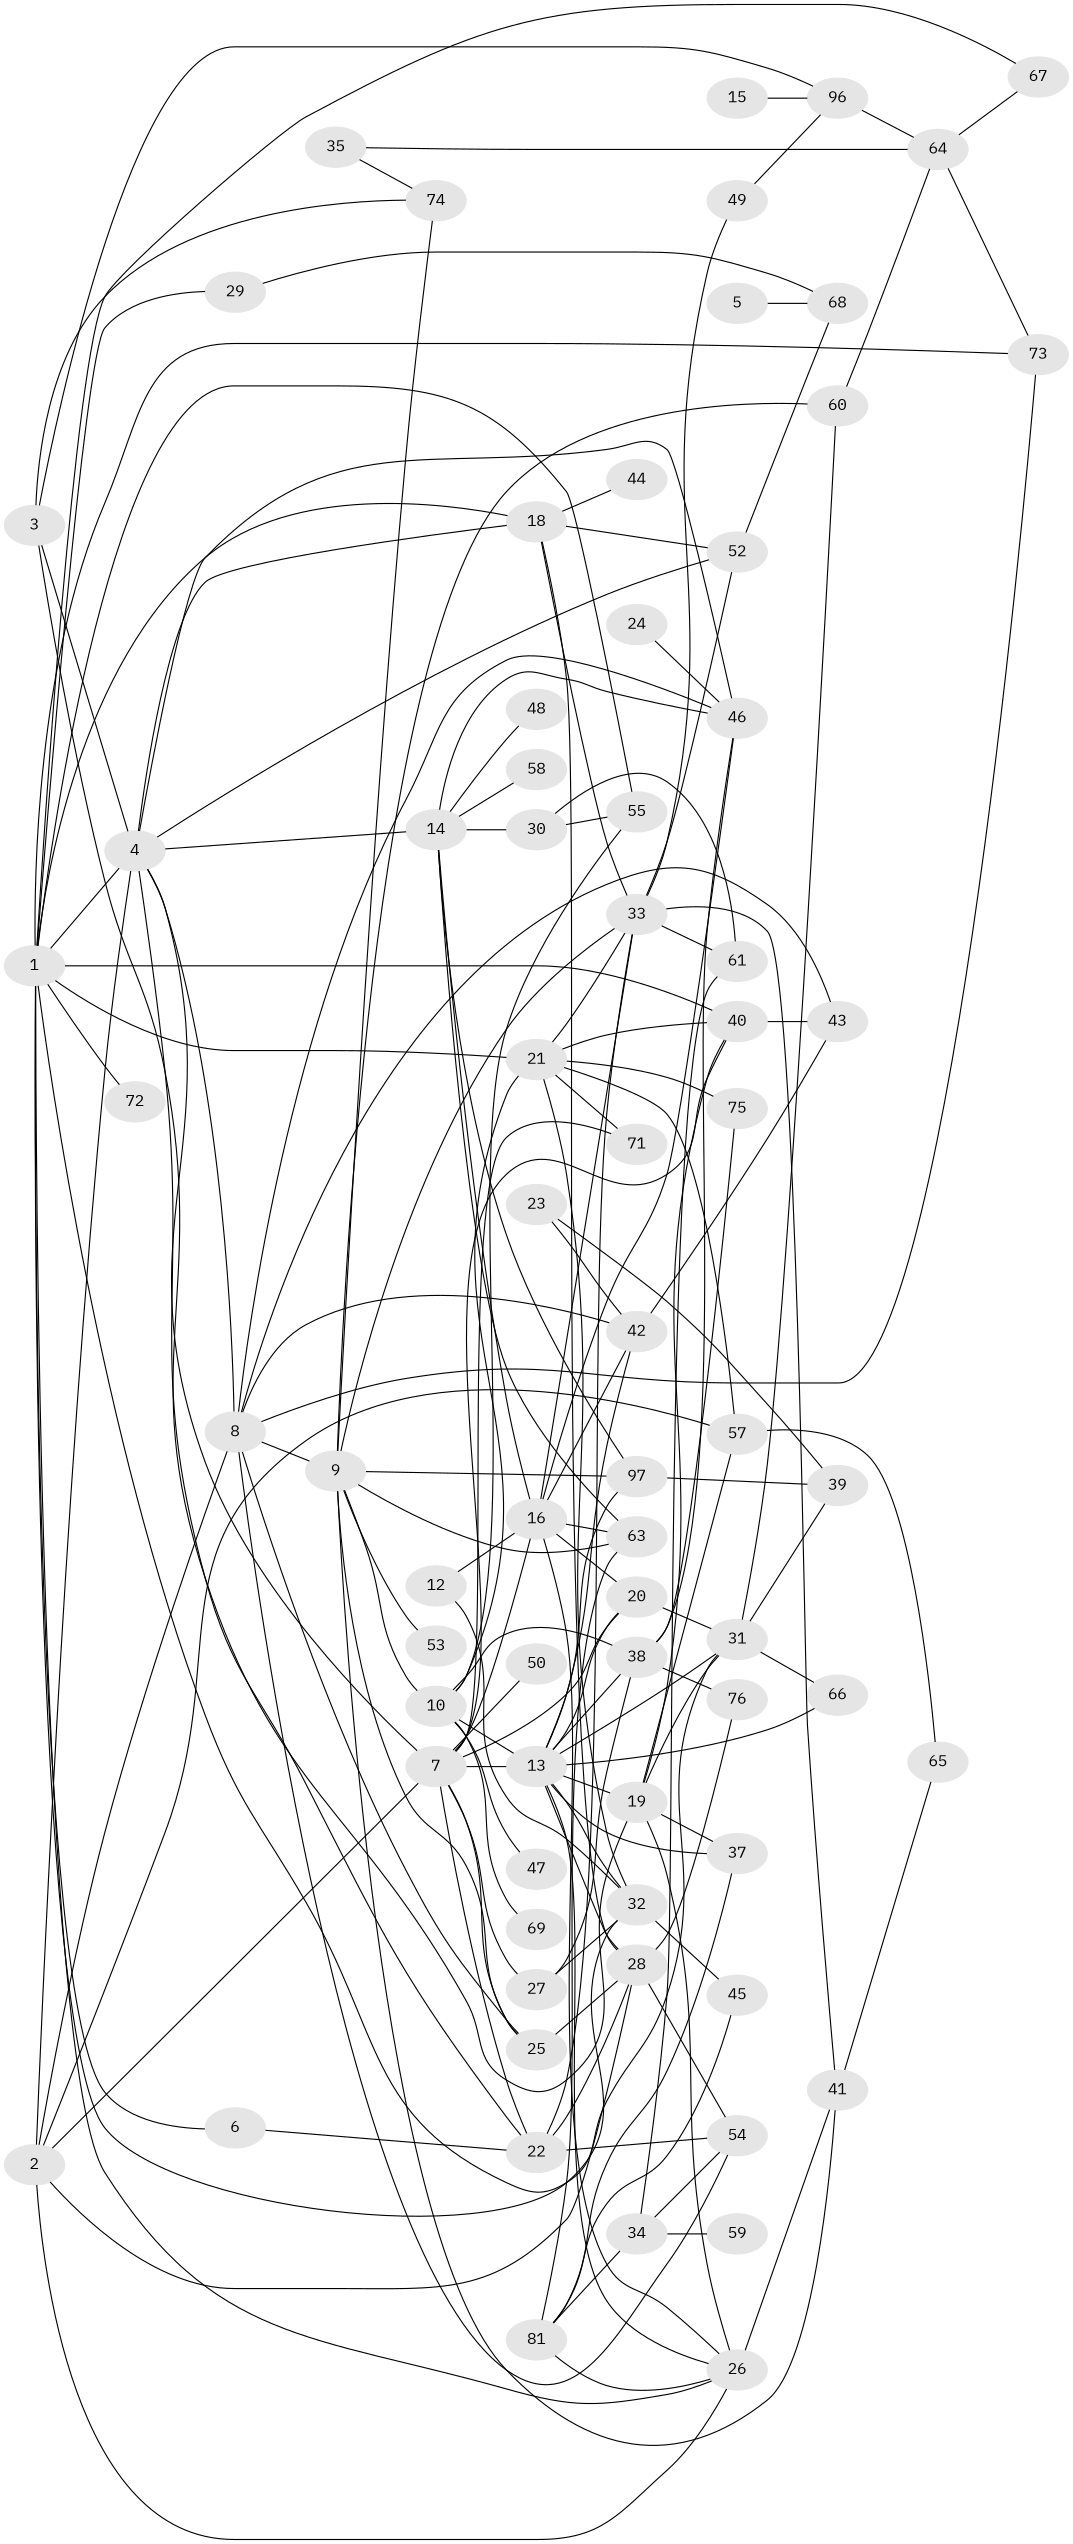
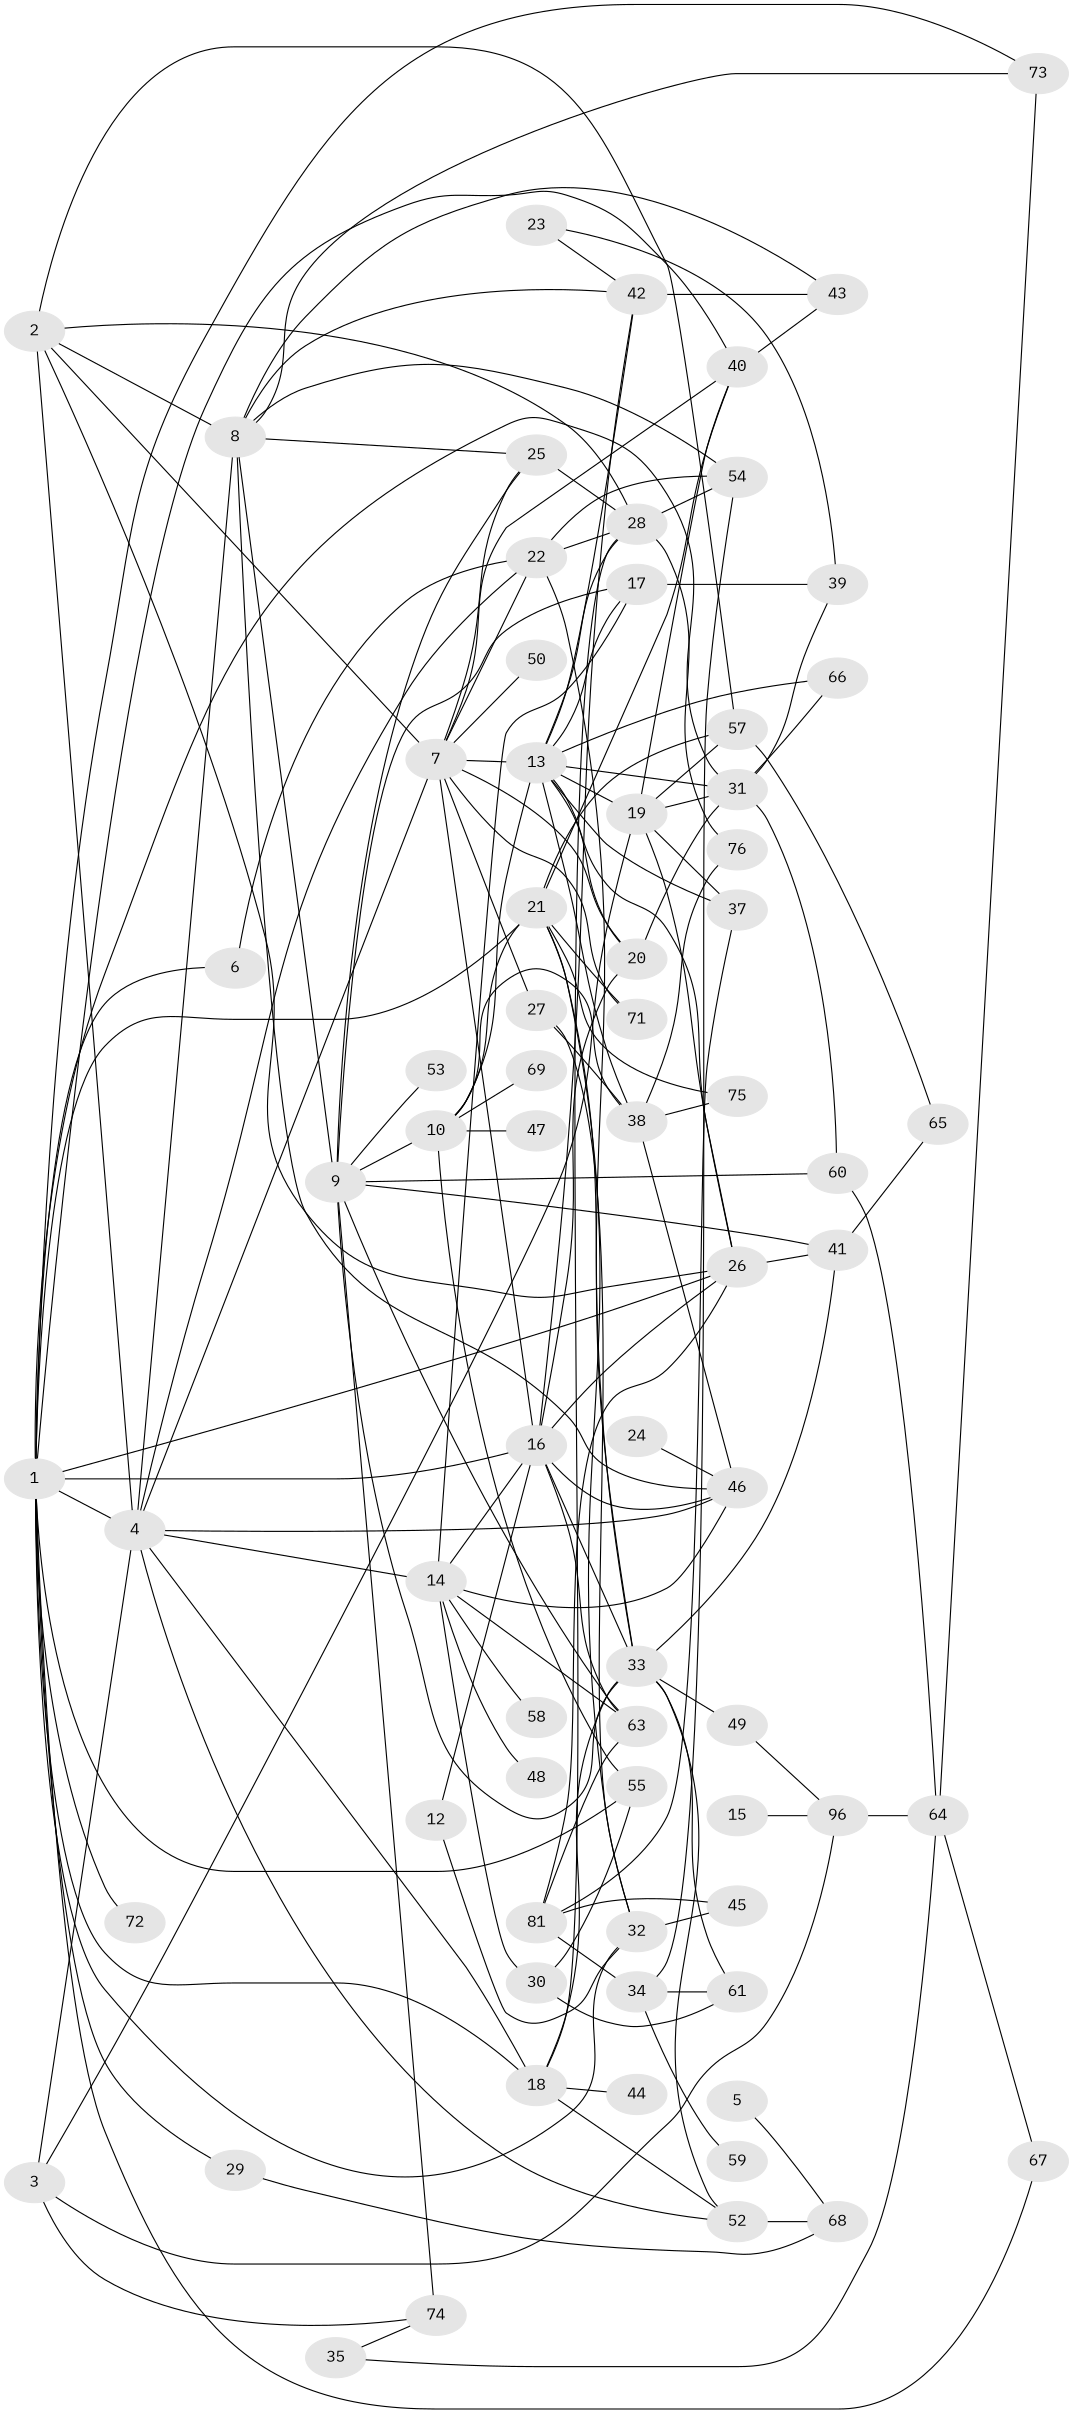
  graph {
    fontname="IBM Plex Mono"
    rankdir=LR
    node [color=gray90 fontname="IBM Plex Mono" style=filled]
    edge [fontname="IBM Plex Mono" weight=1.0]
    1
    4
    6
    16
    18
    21
    26
    29
    31
    32
    40
    55
    67
    72
    73
    7
    8
    14
    22
    46
    52
    20
    42
    33
    63
    28
    44
    57
    71
    75
    41
    68
    60
    66
    39
    45
    43
    2
    13
    25
    27
    50
    9
    54
    76
    65
    3
    19
    n49 [label=96]
    74
    37
    64
-   17 [label=97]
+   17
    30
    48
    58
    5
    38
    10
    53
    47
    69
    61
    49
    n65 [label=81]
    34
    59
    12
    15
    23
    24
    35
    1 -- 4
    1 -- 6
+   1 -- 16
    1 -- 18
    1 -- 21
    1 -- 26
    1 -- 29
    1 -- 31
    1 -- 32
    1 -- 40 [weight=2.0]
    1 -- 55
    1 -- 67
    1 -- 72
    1 -- 73
    4 -- 18
    4 -- 7
    4 -- 8
    4 -- 14
    4 -- 22
    4 -- 46
    4 -- 52
    6 -- 22
    16 -- 26
    16 -- 46
    16 -- 20 [weight=2.0]
    16 -- 42
    16 -- 33 [weight=2.0]
    16 -- 63
    18 -- 52
    18 -- 33
    18 -- 28 [weight=2.0]
    18 -- 44
    21 -- 32
    21 -- 40
    21 -- 33
    21 -- 57
    21 -- 71
    21 -- 75
    26 -- 41
    29 -- 68
    31 -- 60
    31 -- 66
    31 -- 39
    32 -- 45
    40 -- 43
    7 -- 16
    7 -- 40
    7 -- 22 [weight=2.0]
    7 -- 20
    7 -- 71
    7 -- 13
    7 -- 25
    7 -- 27
    7 -- 50
    8 -- 73
    8 -- 46 [weight=2.0]
    8 -- 42
    8 -- 43
    8 -- 25
    8 -- 9 [weight=3.0]
    8 -- 54
    14 -- 16
    14 -- 46 [weight=2.0]
    14 -- 63
    14 -- 17
    14 -- 30
    14 -- 48
    14 -- 58
    22 -- 33
    22 -- 28
    22 -- 54
    52 -- 68
    20 -- 31
    42 -- 43
    33 -- 52
    33 -- 41
    33 -- 61
    33 -- 49
    28 -- 54
    28 -- 76 [weight=2.0]
    57 -- 65
    41 -- 65
    60 -- 64
    2 -- 4
    2 -- 26
    2 -- 7
    2 -- 8
    2 -- 28
    2 -- 57
    13 -- 26
    13 -- 31
-   13 -- 32
    13 -- 20
    13 -- 42
    13 -- 28 [weight=3.0]
    13 -- 66
    13 -- 19
    13 -- 37
    13 -- 17
    13 -- 38
    25 -- 28
    27 -- 32
    27 -- 38
    9 -- 33
    9 -- 63
    9 -- 41
    9 -- 60
    9 -- 25
    9 -- 74
    9 -- 17
    9 -- 10
    9 -- 53
    3 -- 4
    3 -- 19
    3 -- n49
    3 -- 74
    19 -- 26
    19 -- 31
    19 -- 40
    19 -- 57
    19 -- 37
    n49 -- 64
    64 -- 67
    64 -- 73
    17 -- 39
    30 -- 55
    30 -- 61
    5 -- 68
    38 -- 46 [weight=2.0]
    38 -- 75
    38 -- 76
    10 -- 21
    10 -- 55
    10 -- 13
    10 -- 38
    10 -- 47
    10 -- 69
    49 -- n49
    n65 -- 26
    n65 -- 63
    n65 -- 45
    n65 -- 37
    n65 -- 34
    34 -- 54
    34 -- 61
    34 -- 59
    12 -- 16
    12 -- 32
    15 -- n49
    23 -- 42
    23 -- 39
    24 -- 46
    35 -- 74
    35 -- 64
  }
